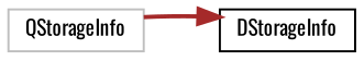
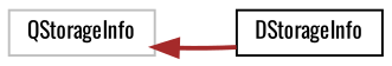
  digraph {
    rankdir=LR
    fontname=Oswald
    node [fillcolor=white fontname=Oswald fontsize=10 shape=record style=filled]
    n1 [color=grey75 height=0.2 label=QStorageInfo width=0.4]
    n2 [color=black height=0.2 label=DStorageInfo width=0.4]
-   n2 -> n1 [color=brown dir=back fontname=Oswald fontsize=10 labelfontname=Helvetica labelfontsize=10 style=bold]
+   n1 -> n2 [color=brown dir=back fontname=Oswald fontsize=10 labelfontname=Helvetica labelfontsize=10 style=bold]
  }
